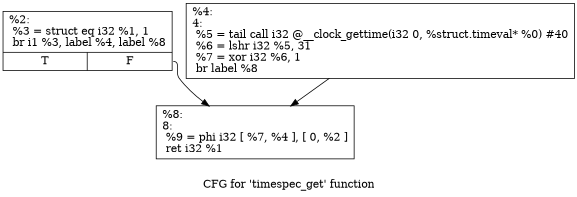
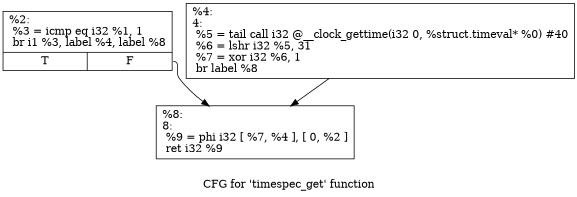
  digraph {
    label="CFG for 'timespec_get' function"
    node [shape=record]
-   n1 [label="{%2:\l  %3 = struct eq i32 %1, 1\l  br i1 %3, label %4, label %8\l|{<s0>T|<s1>F}}"]
-   n2 [label="{%8:\l8:                                                \l  %9 = phi i32 [ %7, %4 ], [ 0, %2 ]\l  ret i32 %1\l}"]
+   n1 [label="{%2:\l  %3 = icmp eq i32 %1, 1\l  br i1 %3, label %4, label %8\l|{<s0>T|<s1>F}}"]
+   n2 [label="{%8:\l8:                                                \l  %9 = phi i32 [ %7, %4 ], [ 0, %2 ]\l  ret i32 %9\l}"]
    n3 [label="{%4:\l4:                                                \l  %5 = tail call i32 @__clock_gettime(i32 0, %struct.timeval* %0) #40\l  %6 = lshr i32 %5, 31\l  %7 = xor i32 %6, 1\l  br label %8\l}"]
    n1 -> n2 [tailport=s1]
    n3 -> n2
  }
